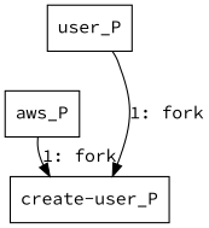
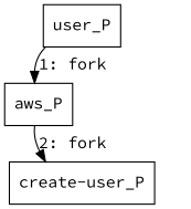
  digraph {
    engine=neato
    fixedsize=false
    fontname="Source Code Pro"
    fontsize=10
    nodesep=0.3
    rankdir=TB
    ranksep=0
    splines=true
    node [fontname="Source Code Pro" node_type=Process shape=box]
    edge [fontname="Source Code Pro"]
    n1 [label=user_P]
    aws_P
    "create-user_P"
-   n1 -> "create-user_P" [label="1: fork"]
-   aws_P -> "create-user_P" [label="1: fork"]
+   n1 -> aws_P [label="1: fork"]
+   aws_P -> "create-user_P" [label="2: fork"]
  }
